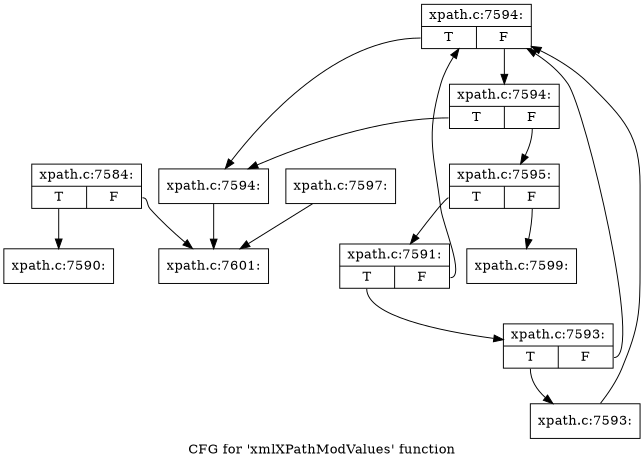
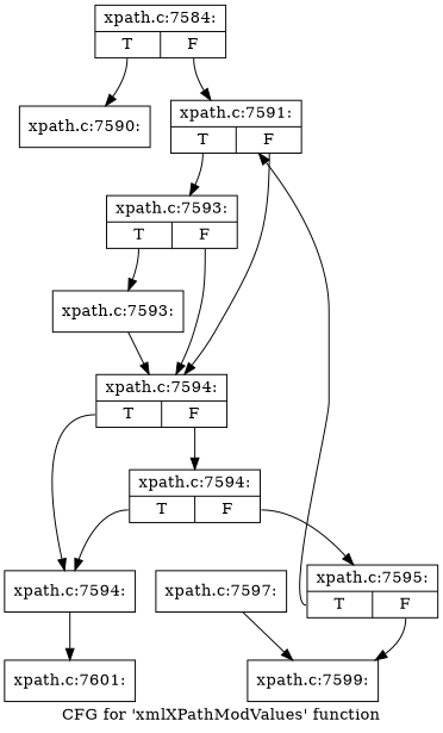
  digraph {
    label="CFG for 'xmlXPathModValues' function"
    node [shape=record]
    edge [tailport=s0]
    n1 [label="{xpath.c:7584:|{<s0>T|<s1>F}}"]
    n2 [label="{xpath.c:7590:}"]
    n3 [label="{xpath.c:7591:|{<s0>T|<s1>F}}"]
    n4 [label="{xpath.c:7593:|{<s0>T|<s1>F}}"]
    n5 [label="{xpath.c:7594:|{<s0>T|<s1>F}}"]
    n6 [label="{xpath.c:7601:}"]
    n7 [label="{xpath.c:7593:}"]
    n8 [label="{xpath.c:7594:}"]
    n9 [label="{xpath.c:7594:|{<s0>T|<s1>F}}"]
    n10 [label="{xpath.c:7595:|{<s0>T|<s1>F}}"]
    n11 [label="{xpath.c:7599:}"]
    n12 [label="{xpath.c:7597:}"]
    n1 -> n2
-   n1 -> n6 [tailport=s1]
+   n1 -> n3 [tailport=s1]
    n3 -> n4
    n3 -> n5 [tailport=s1]
    n4 -> n5 [tailport=s1]
    n4 -> n7
    n5 -> n8
    n5 -> n9 [tailport=s1]
    n7 -> n5
    n8 -> n6
    n9 -> n8
    n9 -> n10 [tailport=s1]
    n10 -> n3
    n10 -> n11 [tailport=s1]
-   n12 -> n6
+   n12 -> n11
  }
